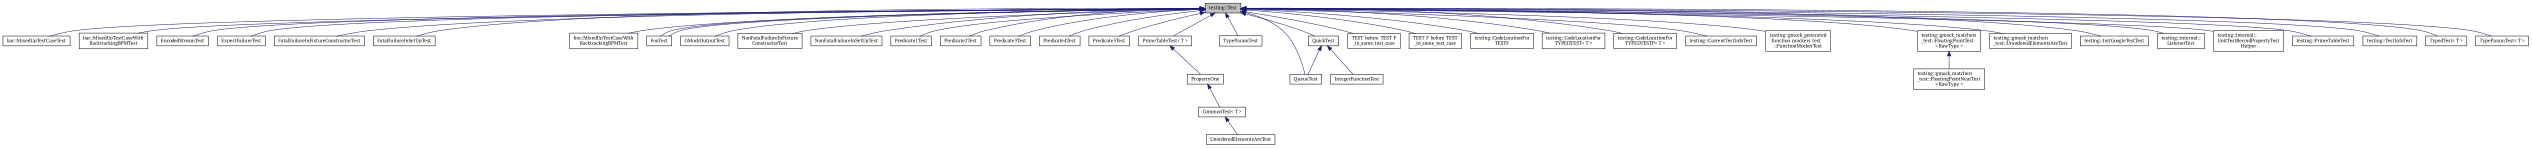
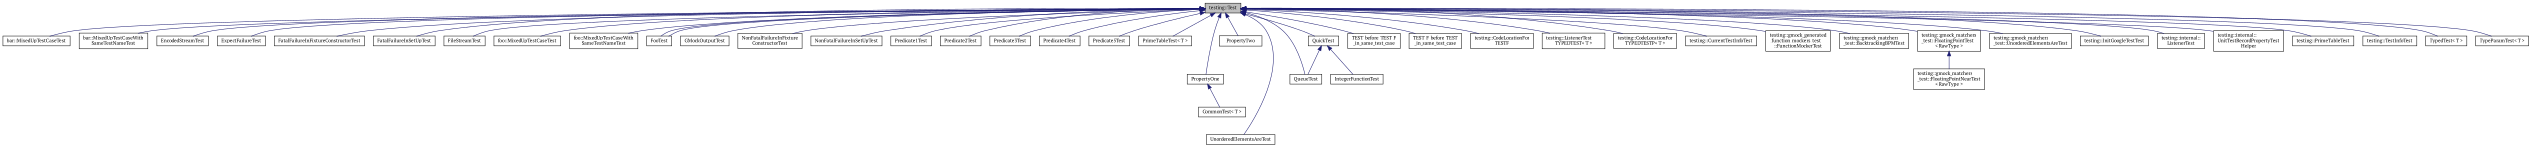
  digraph {
    fontname="PT Serif"
    rankdir=TB
    node [color=black fillcolor=white fontname="PT Serif" fontsize=10 shape=record style=filled]
    edge [color=midnightblue dir=back fontname="PT Serif" fontsize=10 labelfontname=Helvetica labelfontsize=10 style=solid]
    n1 [fillcolor=grey75 fontcolor=black height=0.2 label="testing::Test" width=0.4]
    n2 [height=0.2 label="bar::MixedUpTestCaseTest" width=0.4]
-   n3 [height=0.2 label="bar::MixedUpTestCaseWith\lBacktrackingBPMTest" width=0.4]
+   n3 [height=0.2 label="bar::MixedUpTestCaseWith\lSameTestNameTest" width=0.4]
    n4 [height=0.2 label=EncodedStreamTest width=0.4]
    n5 [height=0.2 label=ExpectFailureTest width=0.4]
    n6 [height=0.2 label=FatalFailureInFixtureConstructorTest width=0.4]
    n7 [height=0.2 label=FatalFailureInSetUpTest width=0.4]
-   n10 [height=0.2 label="foo::MixedUpTestCaseWith\lBacktrackingBPMTest" width=0.4]
+   n8 [height=0.2 label=FileStreamTest width=0.4]
+   n9 [height=0.2 label="foo::MixedUpTestCaseTest" width=0.4]
+   n10 [height=0.2 label="foo::MixedUpTestCaseWith\lSameTestNameTest" width=0.4]
    n11 [height=0.2 label=FooTest width=0.4]
    n12 [height=0.2 label=GMockOutputTest width=0.4]
    n13 [height=0.2 label="NonFatalFailureInFixture\lConstructorTest" width=0.4]
    n14 [height=0.2 label=NonFatalFailureInSetUpTest width=0.4]
    n15 [height=0.2 label=Predicate1Test width=0.4]
    n16 [height=0.2 label=Predicate2Test width=0.4]
    n17 [height=0.2 label=Predicate3Test width=0.4]
    n18 [height=0.2 label=Predicate4Test width=0.4]
    n19 [height=0.2 label=Predicate5Test width=0.4]
    n20 [height=0.2 label="PrimeTableTest\< T \>" width=0.4]
    n21 [height=0.2 label=PropertyOne width=0.4]
-   n22 [height=0.2 label=TypeParamTest width=0.4]
+   n22 [height=0.2 label=PropertyTwo width=0.4]
    n23 [height=0.2 label=UnorderedElementsAreTest width=0.4]
    n24 [height=0.2 label=QueueTest width=0.4]
    n25 [height=0.2 label=QuickTest width=0.4]
    n26 [height=0.2 label="TEST_before_TEST_F\l_in_same_test_case" width=0.4]
    n27 [height=0.2 label="TEST_F_before_TEST\l_in_same_test_case" width=0.4]
    n28 [height=0.2 label="testing::CodeLocationFor\lTESTF" width=0.4]
-   n29 [height=0.2 label="testing::CodeLocationFor\lTYPEDTEST\< T \>" width=0.4]
+   n29 [height=0.2 label="testing::ListenerTest\lTYPEDTEST\< T \>" width=0.4]
    n30 [height=0.2 label="testing::CodeLocationFor\lTYPEDTESTP\< T \>" width=0.4]
    n31 [height=0.2 label="testing::CurrentTestInfoTest" width=0.4]
    n32 [height=0.2 label="testing::gmock_generated\l_function_mockers_test\l::FunctionMockerTest" width=0.4]
+   n33 [height=0.2 label="testing::gmock_matchers\l_test::BacktrackingBPMTest" width=0.4]
    n34 [height=0.2 label="testing::gmock_matchers\l_test::FloatingPointTest\l\< RawType \>" width=0.4]
    n35 [height=0.2 label="testing::gmock_matchers\l_test::UnorderedElementsAreTest" width=0.4]
    n36 [height=0.2 label="testing::InitGoogleTestTest" width=0.4]
    n37 [height=0.2 label="testing::internal::\lListenerTest" width=0.4]
    n38 [height=0.2 label="testing::internal::\lUnitTestRecordPropertyTest\lHelper" width=0.4]
    n39 [height=0.2 label="testing::PrimeTableTest" width=0.4]
    n40 [height=0.2 label="testing::TestInfoTest" width=0.4]
    n41 [height=0.2 label="TypedTest\< T \>" width=0.4]
    n42 [height=0.2 label="TypeParamTest\< T \>" width=0.4]
    n43 [height=0.2 label="CommonTest\< T \>" width=0.4]
    n44 [height=0.2 label=IntegerFunctionTest width=0.4]
    n45 [height=0.2 label="testing::gmock_matchers\l_test::FloatingPointNearTest\l\< RawType \>" width=0.4]
    n1 -> n2
    n1 -> n3
    n1 -> n4
    n1 -> n5
    n1 -> n6
    n1 -> n7
+   n1 -> n8
+   n1 -> n9
    n1 -> n10
    n1 -> n11
    n1 -> n11
    n1 -> n12
    n1 -> n13
    n1 -> n14
    n1 -> n15
    n1 -> n16
    n1 -> n17
    n1 -> n18
    n1 -> n19
    n1 -> n20
-   n20 -> n21
+   n1 -> n21
    n1 -> n22
-   n43 -> n23
+   n1 -> n23
    n1 -> n24
    n1 -> n25
    n1 -> n26
    n1 -> n27
    n1 -> n28
    n1 -> n29
    n1 -> n30
    n1 -> n31
    n1 -> n32
+   n1 -> n33
    n1 -> n34
    n1 -> n35
    n1 -> n36
    n1 -> n37
    n1 -> n38
    n1 -> n39
    n1 -> n40
    n1 -> n41
    n1 -> n42
    n21 -> n43
    n25 -> n24
    n25 -> n44
    n34 -> n45
  }
